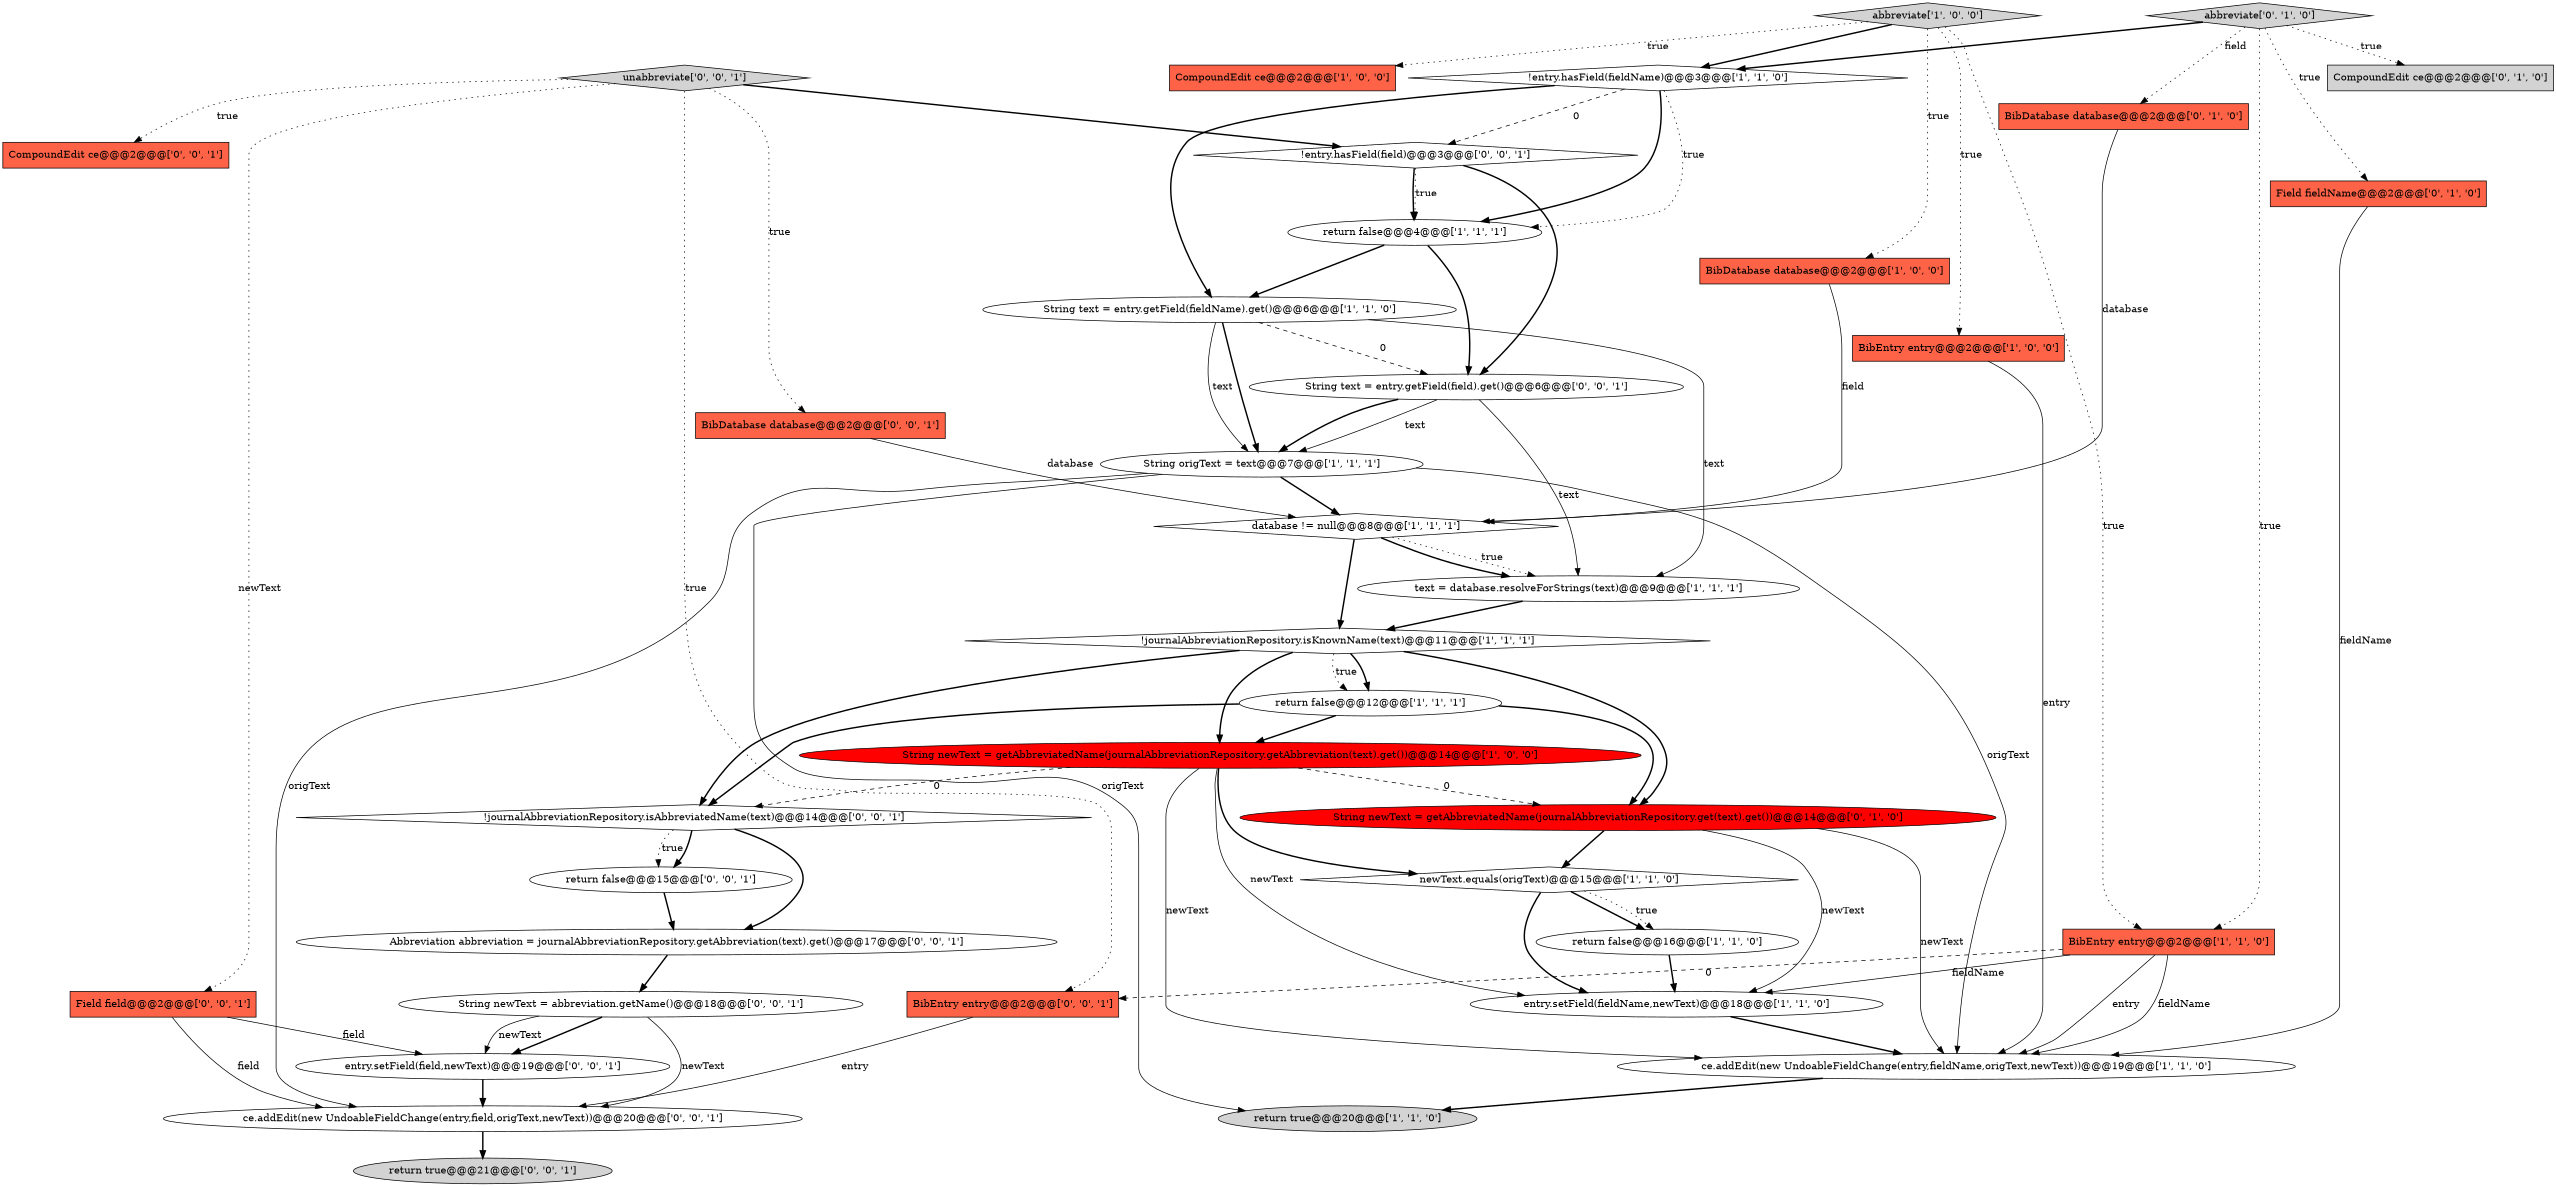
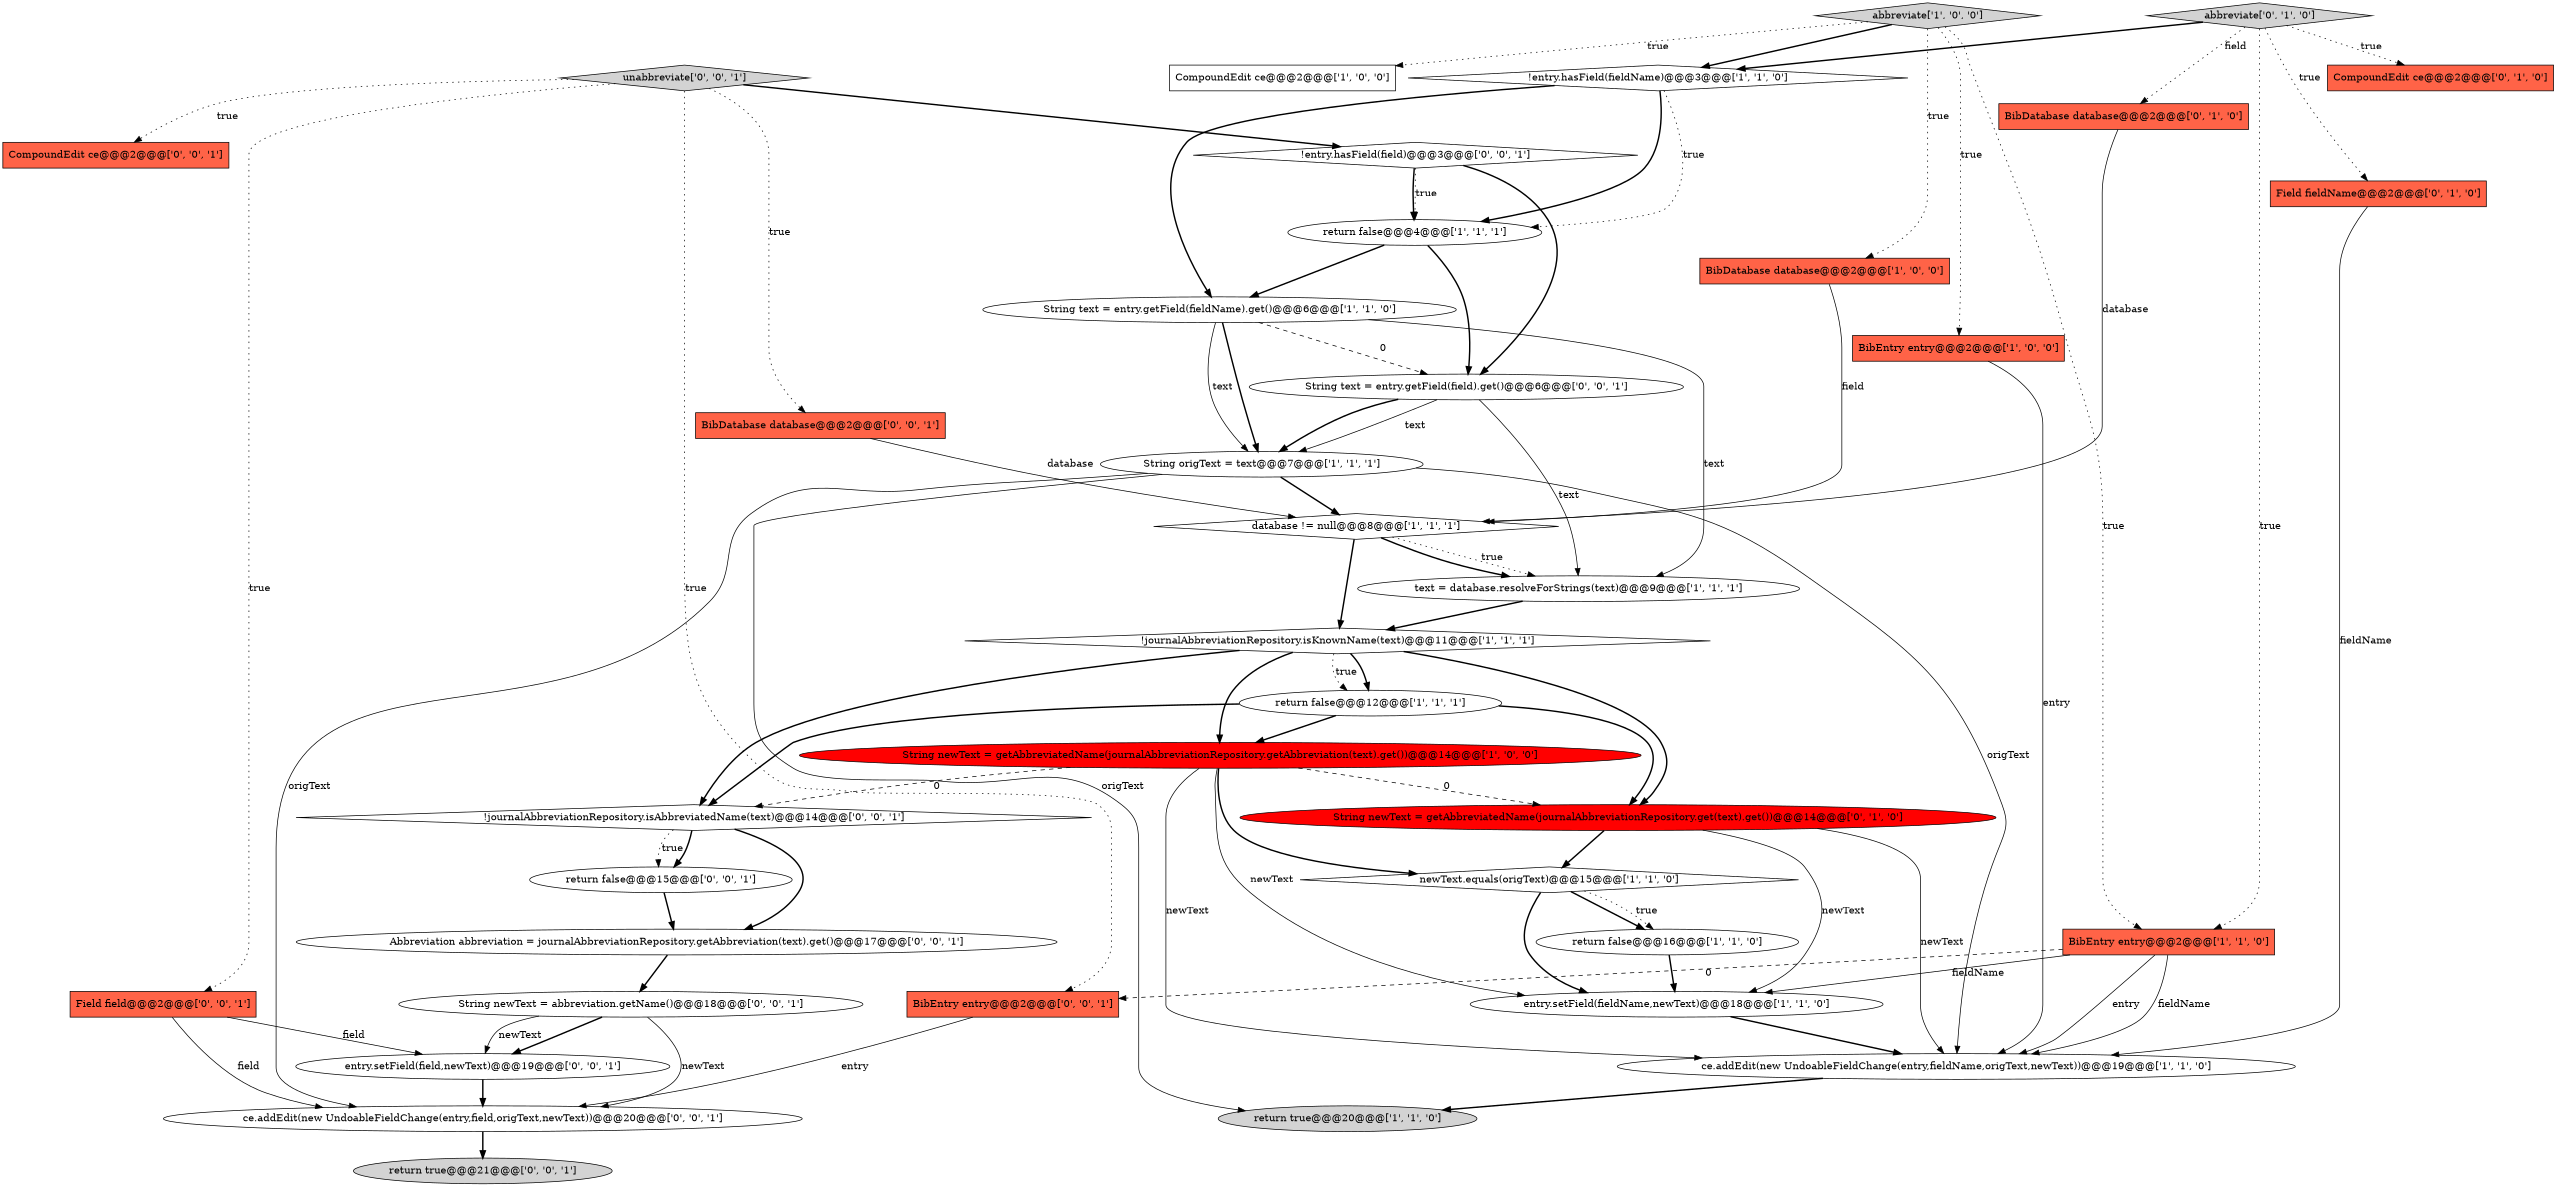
  digraph {
    node [fillcolor=white shape=ellipse style=filled]
    edge [style=bold]
-   n1 [fillcolor=tomato label="CompoundEdit ce@@@2@@@['1', '0', '0']" shape=box]
+   n1 [label="CompoundEdit ce@@@2@@@['1', '0', '0']" shape=box]
    n2 [fillcolor=tomato label="Field field@@@2@@@['0', '0', '1']" shape=box]
    n3 [label="entry.setField(field,newText)@@@19@@@['0', '0', '1']"]
    n4 [label="ce.addEdit(new UndoableFieldChange(entry,field,origText,newText))@@@20@@@['0', '0', '1']"]
    n5 [fillcolor=lightgray label="return true@@@21@@@['0', '0', '1']"]
    n6 [fillcolor=lightgray label="unabbreviate['0', '0', '1']" shape=diamond]
    n7 [label="!entry.hasField(field)@@@3@@@['0', '0', '1']" shape=diamond]
    n8 [fillcolor=tomato label="BibDatabase database@@@2@@@['0', '0', '1']" shape=box]
    n9 [fillcolor=tomato label="CompoundEdit ce@@@2@@@['0', '0', '1']" shape=box]
    n10 [fillcolor=tomato label="BibEntry entry@@@2@@@['0', '0', '1']" shape=box]
    n11 [label="return false@@@4@@@['1', '1', '1']"]
    n12 [label="String text = entry.getField(field).get()@@@6@@@['0', '0', '1']"]
    n13 [label="database != null@@@8@@@['1', '1', '1']" shape=diamond]
    n14 [label="!entry.hasField(fieldName)@@@3@@@['1', '1', '0']" shape=diamond]
    n15 [label="String text = entry.getField(fieldName).get()@@@6@@@['1', '1', '0']"]
    n16 [label="String origText = text@@@7@@@['1', '1', '1']"]
    n17 [label="text = database.resolveForStrings(text)@@@9@@@['1', '1', '1']"]
    n18 [fillcolor=lightgray label="abbreviate['0', '1', '0']" shape=diamond]
    n19 [fillcolor=tomato label="BibEntry entry@@@2@@@['1', '1', '0']" shape=box]
    n20 [fillcolor=tomato label="BibDatabase database@@@2@@@['0', '1', '0']" shape=box]
    n21 [fillcolor=tomato label="Field fieldName@@@2@@@['0', '1', '0']" shape=box]
-   n22 [fillcolor=lightgray label="CompoundEdit ce@@@2@@@['0', '1', '0']" shape=box]
+   n22 [fillcolor=tomato label="CompoundEdit ce@@@2@@@['0', '1', '0']" shape=box]
    n23 [label="ce.addEdit(new UndoableFieldChange(entry,fieldName,origText,newText))@@@19@@@['1', '1', '0']"]
    n24 [label="entry.setField(fieldName,newText)@@@18@@@['1', '1', '0']"]
    n25 [fillcolor=lightgray label="abbreviate['1', '0', '0']" shape=diamond]
    n26 [fillcolor=tomato label="BibEntry entry@@@2@@@['1', '0', '0']" shape=box]
    n27 [fillcolor=tomato label="BibDatabase database@@@2@@@['1', '0', '0']" shape=box]
    n28 [label="String newText = abbreviation.getName()@@@18@@@['0', '0', '1']"]
    n29 [label="!journalAbbreviationRepository.isKnownName(text)@@@11@@@['1', '1', '1']" shape=diamond]
    n30 [label="return false@@@12@@@['1', '1', '1']"]
    n31 [fillcolor=red label="String newText = getAbbreviatedName(journalAbbreviationRepository.getAbbreviation(text).get())@@@14@@@['1', '0', '0']"]
    n32 [fillcolor=red label="String newText = getAbbreviatedName(journalAbbreviationRepository.get(text).get())@@@14@@@['0', '1', '0']"]
    n33 [label="!journalAbbreviationRepository.isAbbreviatedName(text)@@@14@@@['0', '0', '1']" shape=diamond]
    n34 [label="newText.equals(origText)@@@15@@@['1', '1', '0']" shape=diamond]
    n35 [label="return false@@@15@@@['0', '0', '1']"]
    n36 [label="Abbreviation abbreviation = journalAbbreviationRepository.getAbbreviation(text).get()@@@17@@@['0', '0', '1']"]
    n37 [fillcolor=lightgray label="return true@@@20@@@['1', '1', '0']"]
    n38 [label="return false@@@16@@@['1', '1', '0']"]
    n2 -> n3 [label=field style=solid]
    n2 -> n4 [label=field style=solid]
    n3 -> n4
    n4 -> n5
-   n6 -> n2 [label=newText style=dotted]
+   n6 -> n2 [label=true style=dotted]
    n6 -> n7
    n6 -> n8 [label=true style=dotted]
    n6 -> n9 [label=true style=dotted]
    n6 -> n10 [label=true style=dotted]
    n7 -> n11 [label=true style=dotted]
    n7 -> n11
    n7 -> n12
    n8 -> n13 [label=database style=solid]
    n10 -> n4 [label=entry style=solid]
    n11 -> n12
    n11 -> n15
    n12 -> n16
    n12 -> n16 [label=text style=solid]
    n12 -> n17 [label=text style=solid]
    n13 -> n17 [label=true style=dotted]
    n13 -> n17
    n13 -> n29
-   n14 -> n7 [label=0 style=dashed]
    n14 -> n11 [label=true style=dotted]
    n14 -> n11
    n14 -> n15
    n15 -> n12 [label=0 style=dashed]
    n15 -> n16
    n15 -> n16 [label=text style=solid]
    n15 -> n17 [label=text style=solid]
    n16 -> n4 [label=origText style=solid]
    n16 -> n13
    n16 -> n23 [label=origText style=solid]
    n16 -> n37 [label=origText style=solid]
    n17 -> n29
    n18 -> n14
    n18 -> n19 [label=true style=dotted]
    n18 -> n20 [label=field style=dotted]
    n18 -> n21 [label=true style=dotted]
    n18 -> n22 [label=true style=dotted]
    n19 -> n10 [label=0 style=dashed]
    n19 -> n23 [label=entry style=solid]
    n19 -> n23 [label=fieldName style=solid]
    n19 -> n24 [label=fieldName style=solid]
    n20 -> n13 [label=database style=solid]
    n21 -> n23 [label=fieldName style=solid]
    n23 -> n37
    n24 -> n23
    n25 -> n1 [label=true style=dotted]
    n25 -> n14
    n25 -> n19 [label=true style=dotted]
    n25 -> n26 [label=true style=dotted]
    n25 -> n27 [label=true style=dotted]
    n26 -> n23 [label=entry style=solid]
    n27 -> n13 [label=field style=solid]
    n28 -> n3
    n28 -> n3 [label=newText style=solid]
    n28 -> n4 [label=newText style=solid]
    n29 -> n30
    n29 -> n30 [label=true style=dotted]
    n29 -> n31
    n29 -> n32
    n29 -> n33
    n30 -> n31
    n30 -> n32
    n30 -> n33
    n31 -> n23 [label=newText style=solid]
    n31 -> n24 [label=newText style=solid]
    n31 -> n32 [label=0 style=dashed]
    n31 -> n33 [label=0 style=dashed]
    n31 -> n34
    n32 -> n23 [label=newText style=solid]
    n32 -> n24 [label=newText style=solid]
    n32 -> n34
    n33 -> n35 [label=true style=dotted]
    n33 -> n35
    n33 -> n36
    n34 -> n24
    n34 -> n38
    n34 -> n38 [label=true style=dotted]
    n35 -> n36
    n36 -> n28
    n38 -> n24
  }
